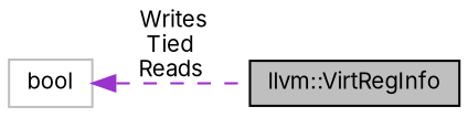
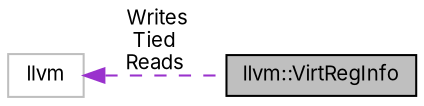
  digraph {
    rankdir=LR
    fontname=Inter
    node [fontname=Inter fontsize=10 shape=record]
    n1 [color=black fillcolor=grey75 fontcolor=black height=0.2 label="llvm::VirtRegInfo" style=filled width=0.4]
-   n2 [color=grey75 height=0.2 label=bool width=0.4]
+   n2 [color=grey75 height=0.2 label=llvm width=0.4]
    n2 -> n1 [color=darkorchid3 dir=back fontname=Inter fontsize=10 label=" Writes\nTied\nReads" labelfontname=Helvetica labelfontsize=10 style=dashed]
  }
